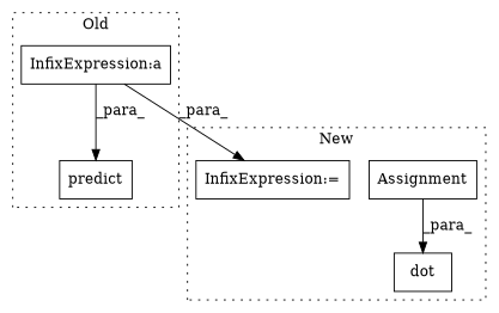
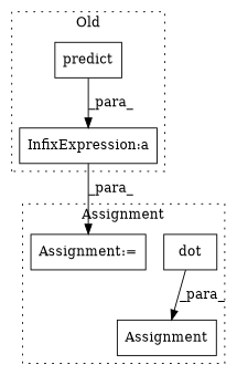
  digraph {
    node [a=32 shape=box]
    n1 [l="8,1" label=predict s="2635,2660"]
    n2 [a=27 l=3 label="InfixExpression:a" s=2790]
    n3 [l="4,1" label=dot s="2883,2927"]
    n4 [a=22 l=22 label=Assignment s=2887]
-   n5 [a=7 l=1 label="InfixExpression:=" s=2998]
+   n5 [a=7 l=1 label="Assignment:=" s=2998]
    subgraph cluster_1 {
      label=Old
      style=dotted
      n1
      n2
    }
    subgraph cluster_2 {
-     label=New
+     label=Assignment
      style=dotted
      n3
      n4
      n5
    }
-   n2 -> n1 [label=_para_]
+   n1 -> n2 [label=_para_]
    n2 -> n5 [label=_para_]
-   n4 -> n3 [label=_para_]
+   n3 -> n4 [label=_para_]
  }
